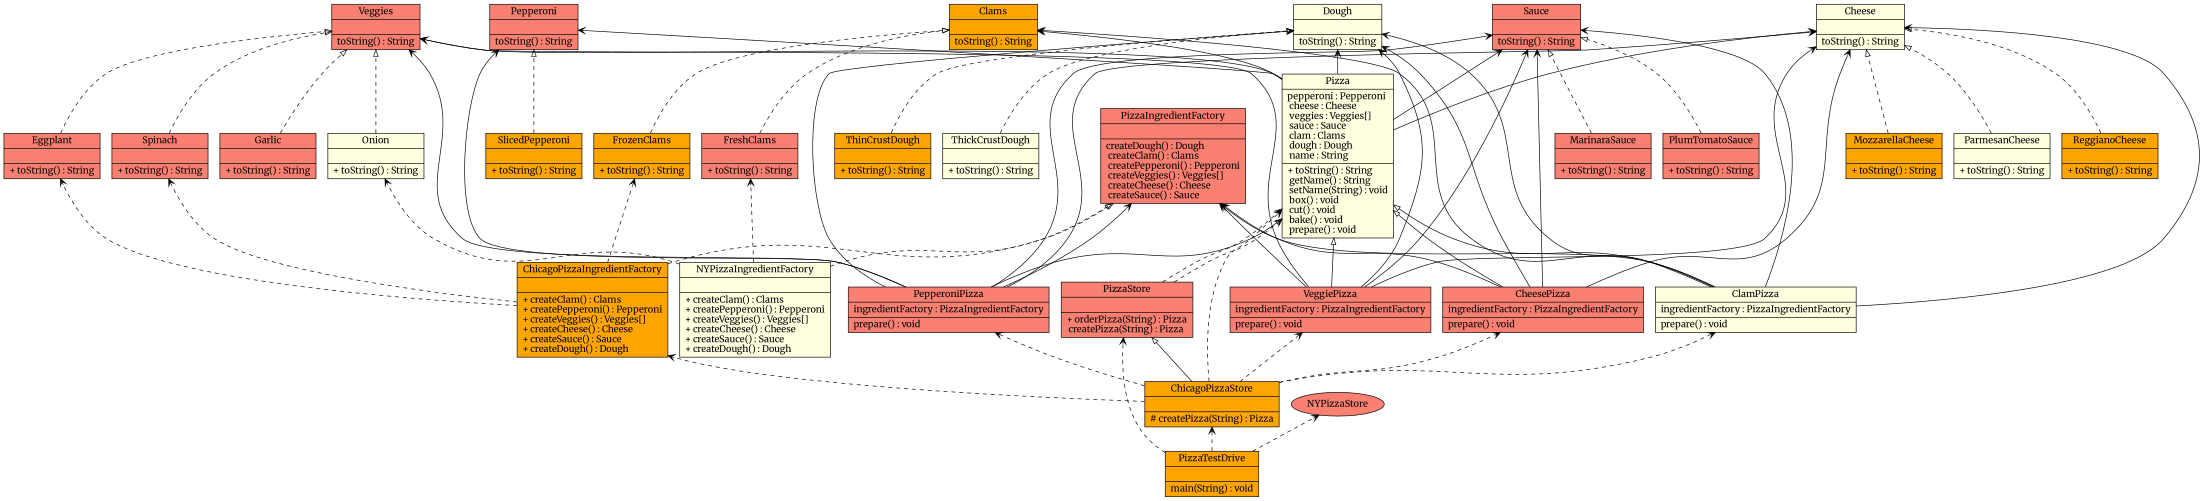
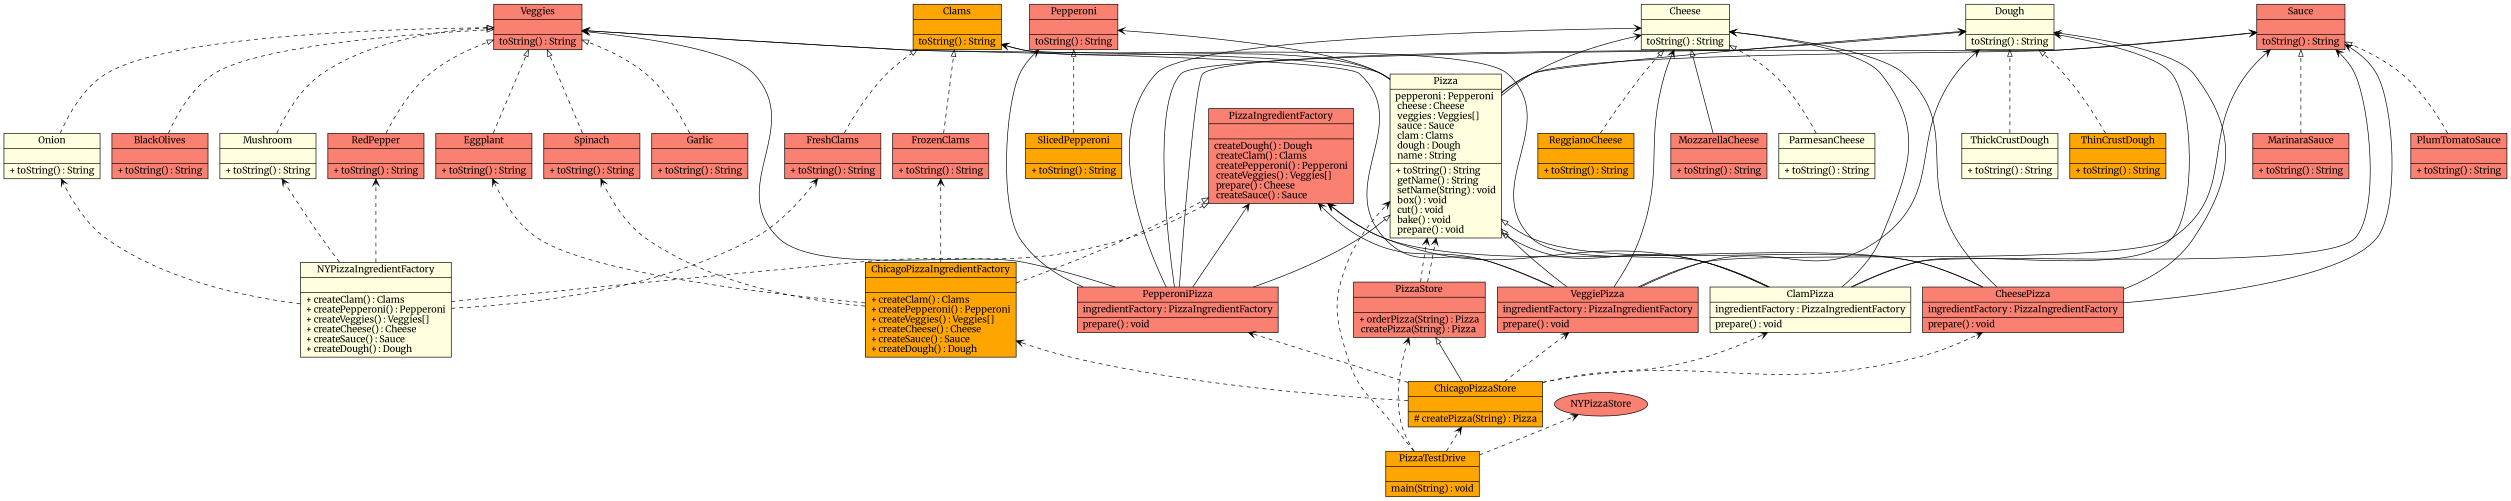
  digraph {
    fontname=Merriweather
    rankdir=BT
    node [fillcolor=salmon fontname=Merriweather shape=record style=filled]
    edge [arrowhead=open fontname=Merriweather style=dashed]
+   n1 [label="{BlackOlives||+ toString() : String\l}"]
    n2 [label="{Veggies|| toString() : String\l}"]
    n3 [fillcolor=lightyellow label="{Cheese|| toString() : String\l}"]
    n4 [label="{CheesePizza| ingredientFactory : PizzaIngredientFactory\l| prepare() : void\l}"]
    n5 [fillcolor=lightyellow label="{Pizza| pepperoni : Pepperoni\l cheese : Cheese\l veggies : Veggies[]\l sauce : Sauce\l clam : Clams\l dough : Dough\l name : String\l|+ toString() : String\l getName() : String\l setName(String) : void\l box() : void\l cut() : void\l bake() : void\l prepare() : void\l}"]
-   n6 [label="{PizzaIngredientFactory|| createDough() : Dough\l createClam() : Clams\l createPepperoni() : Pepperoni\l createVeggies() : Veggies[]\l createCheese() : Cheese\l createSauce() : Sauce\l}"]
+   n6 [label="{PizzaIngredientFactory|| createDough() : Dough\l createClam() : Clams\l createPepperoni() : Pepperoni\l createVeggies() : Veggies[]\l prepare() : Cheese\l createSauce() : Sauce\l}"]
    n7 [fillcolor=lightyellow label="{Dough|| toString() : String\l}"]
    n8 [label="{Sauce|| toString() : String\l}"]
    n9 [fillcolor=orange label="{Clams|| toString() : String\l}"]
    n10 [label="{Pepperoni|| toString() : String\l}"]
    n11 [fillcolor=orange label="{ChicagoPizzaIngredientFactory||+ createClam() : Clams\l+ createPepperoni() : Pepperoni\l+ createVeggies() : Veggies[]\l+ createCheese() : Cheese\l+ createSauce() : Sauce\l+ createDough() : Dough\l}"]
    n12 [label="{Eggplant||+ toString() : String\l}"]
    n13 [label="{Spinach||+ toString() : String\l}"]
-   n14 [fillcolor=orange label="{FrozenClams||+ toString() : String\l}"]
+   n14 [label="{FrozenClams||+ toString() : String\l}"]
    n15 [fillcolor=orange label="{ChicagoPizzaStore||# createPizza(String) : Pizza\l}"]
    n16 [label="{PizzaStore||+ orderPizza(String) : Pizza\l createPizza(String) : Pizza\l}"]
    n17 [label="{PepperoniPizza| ingredientFactory : PizzaIngredientFactory\l| prepare() : void\l}"]
    n18 [label="{VeggiePizza| ingredientFactory : PizzaIngredientFactory\l| prepare() : void\l}"]
    n19 [fillcolor=lightyellow label="{ClamPizza| ingredientFactory : PizzaIngredientFactory\l| prepare() : void\l}"]
    n20 [label="{FreshClams||+ toString() : String\l}"]
    n21 [label="{Garlic||+ toString() : String\l}"]
    n22 [label="{MarinaraSauce||+ toString() : String\l}"]
-   n23 [fillcolor=orange label="{MozzarellaCheese||+ toString() : String\l}"]
+   n23 [label="{MozzarellaCheese||+ toString() : String\l}"]
+   n24 [fillcolor=lightyellow label="{Mushroom||+ toString() : String\l}"]
    n25 [fillcolor=lightyellow label="{NYPizzaIngredientFactory||+ createClam() : Clams\l+ createPepperoni() : Pepperoni\l+ createVeggies() : Veggies[]\l+ createCheese() : Cheese\l+ createSauce() : Sauce\l+ createDough() : Dough\l}"]
+   n26 [label="{RedPepper||+ toString() : String\l}"]
    n27 [fillcolor=lightyellow label="{Onion||+ toString() : String\l}"]
    n28 [fillcolor=lightyellow label="{ParmesanCheese||+ toString() : String\l}"]
    n29 [fillcolor=orange label="{PizzaTestDrive|| main(String) : void\l}"]
    NYPizzaStore [shape=""]
    n31 [label="{PlumTomatoSauce||+ toString() : String\l}"]
    n32 [fillcolor=orange label="{ReggianoCheese||+ toString() : String\l}"]
    n33 [fillcolor=orange label="{SlicedPepperoni||+ toString() : String\l}"]
    n34 [fillcolor=lightyellow label="{ThickCrustDough||+ toString() : String\l}"]
    n35 [fillcolor=orange label="{ThinCrustDough||+ toString() : String\l}"]
+   n1 -> n2 [arrowhead=onormal]
    n4 -> n3 [style=solid]
    n4 -> n5 [arrowhead=onormal style=solid]
    n4 -> n6 [style=solid]
    n4 -> n7 [style=solid]
    n4 -> n8 [style=solid]
    n5 -> n2 [style=solid]
    n5 -> n3 [style=solid]
    n5 -> n7 [style=solid]
    n5 -> n8 [style=solid]
    n5 -> n9 [style=solid]
    n5 -> n10 [style=solid]
    n11 -> n6 [arrowhead=onormal]
    n11 -> n12
    n11 -> n13
    n11 -> n14
    n12 -> n2 [arrowhead=onormal]
    n13 -> n2 [arrowhead=onormal]
    n14 -> n9 [arrowhead=onormal]
    n15 -> n4
-   n15 -> n5
+   n29 -> n5
    n15 -> n11
    n15 -> n16 [arrowhead=onormal style=solid]
    n15 -> n17
    n15 -> n18
    n15 -> n19
    n16 -> n5
    n16 -> n5
    n17 -> n2 [style=solid]
    n17 -> n3 [style=solid]
    n17 -> n5 [arrowhead=onormal style=solid]
    n17 -> n6 [style=solid]
    n17 -> n7 [style=solid]
    n17 -> n8 [style=solid]
    n17 -> n10 [style=solid]
    n18 -> n2 [style=solid]
    n18 -> n3 [style=solid]
    n18 -> n5 [arrowhead=onormal style=solid]
    n18 -> n6 [style=solid]
    n18 -> n7 [style=solid]
    n18 -> n8 [style=solid]
    n19 -> n3 [style=solid]
    n19 -> n5 [arrowhead=onormal style=solid]
    n19 -> n6 [style=solid]
    n19 -> n7 [style=solid]
    n19 -> n8 [style=solid]
    n19 -> n9 [style=solid]
    n20 -> n9 [arrowhead=onormal]
    n21 -> n2 [arrowhead=onormal]
    n22 -> n8 [arrowhead=onormal]
-   n23 -> n3 [arrowhead=onormal]
+   n23 -> n3 [arrowhead=onormal style=solid]
+   n24 -> n2 [arrowhead=onormal]
    n25 -> n6 [arrowhead=onormal]
    n25 -> n20
+   n25 -> n24
+   n25 -> n26
    n25 -> n27
+   n26 -> n2 [arrowhead=onormal]
    n27 -> n2 [arrowhead=onormal]
    n28 -> n3 [arrowhead=onormal]
    n29 -> n15
    n29 -> n16
    n29 -> NYPizzaStore
    n31 -> n8 [arrowhead=onormal]
    n32 -> n3 [arrowhead=onormal]
    n33 -> n10 [arrowhead=onormal]
    n34 -> n7 [arrowhead=onormal]
    n35 -> n7 [arrowhead=onormal]
  }
